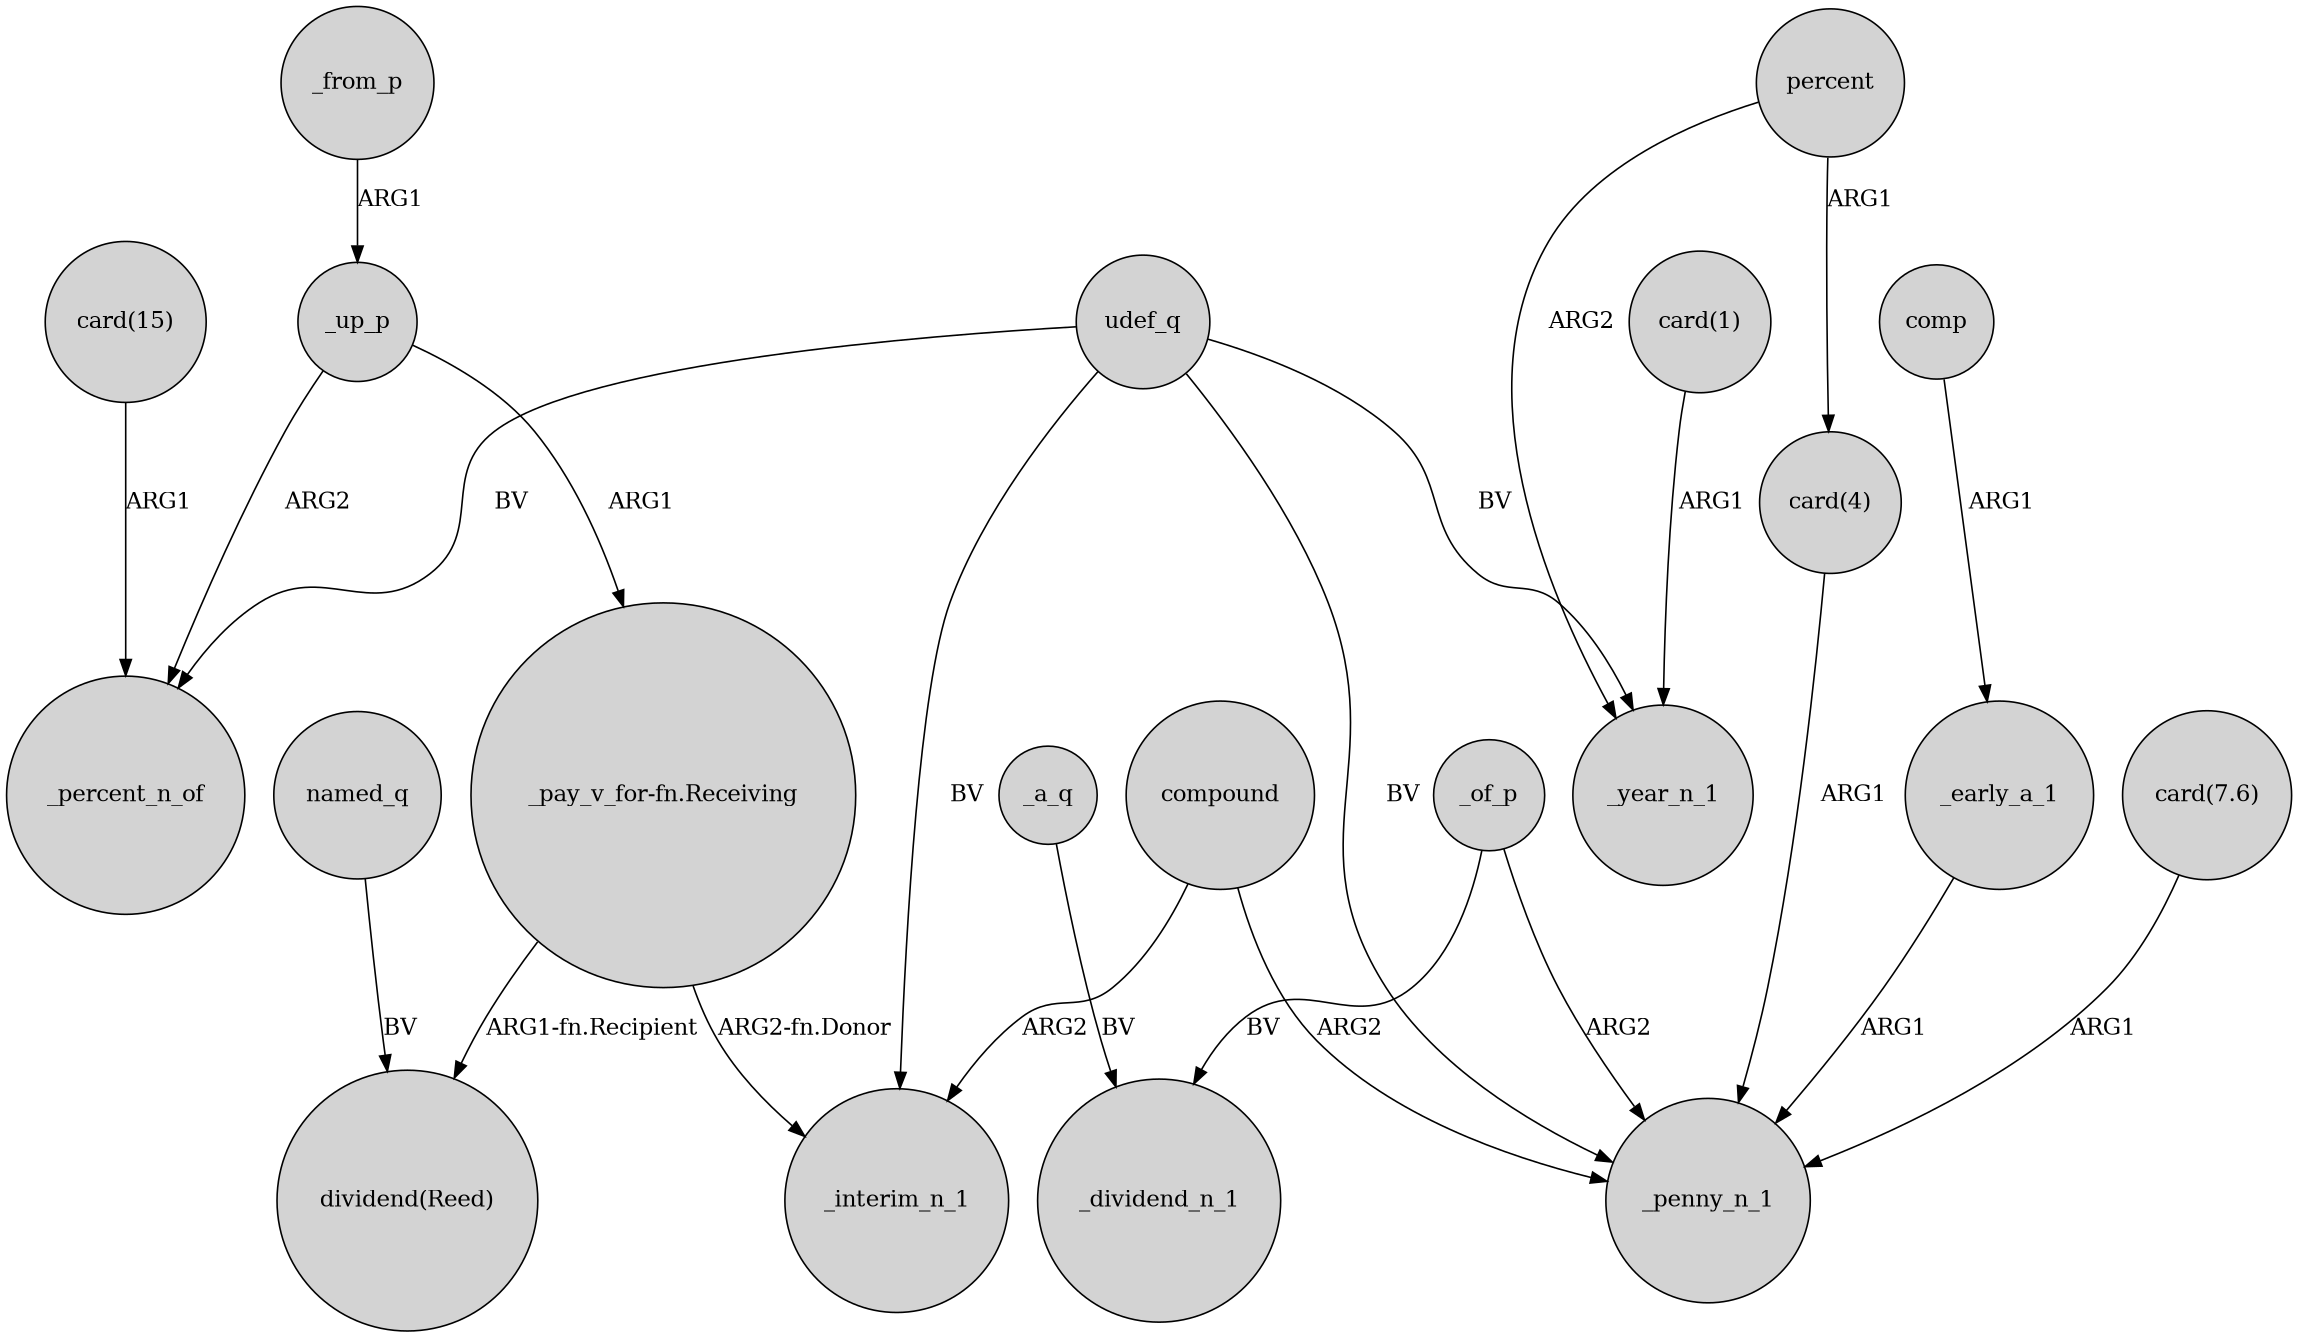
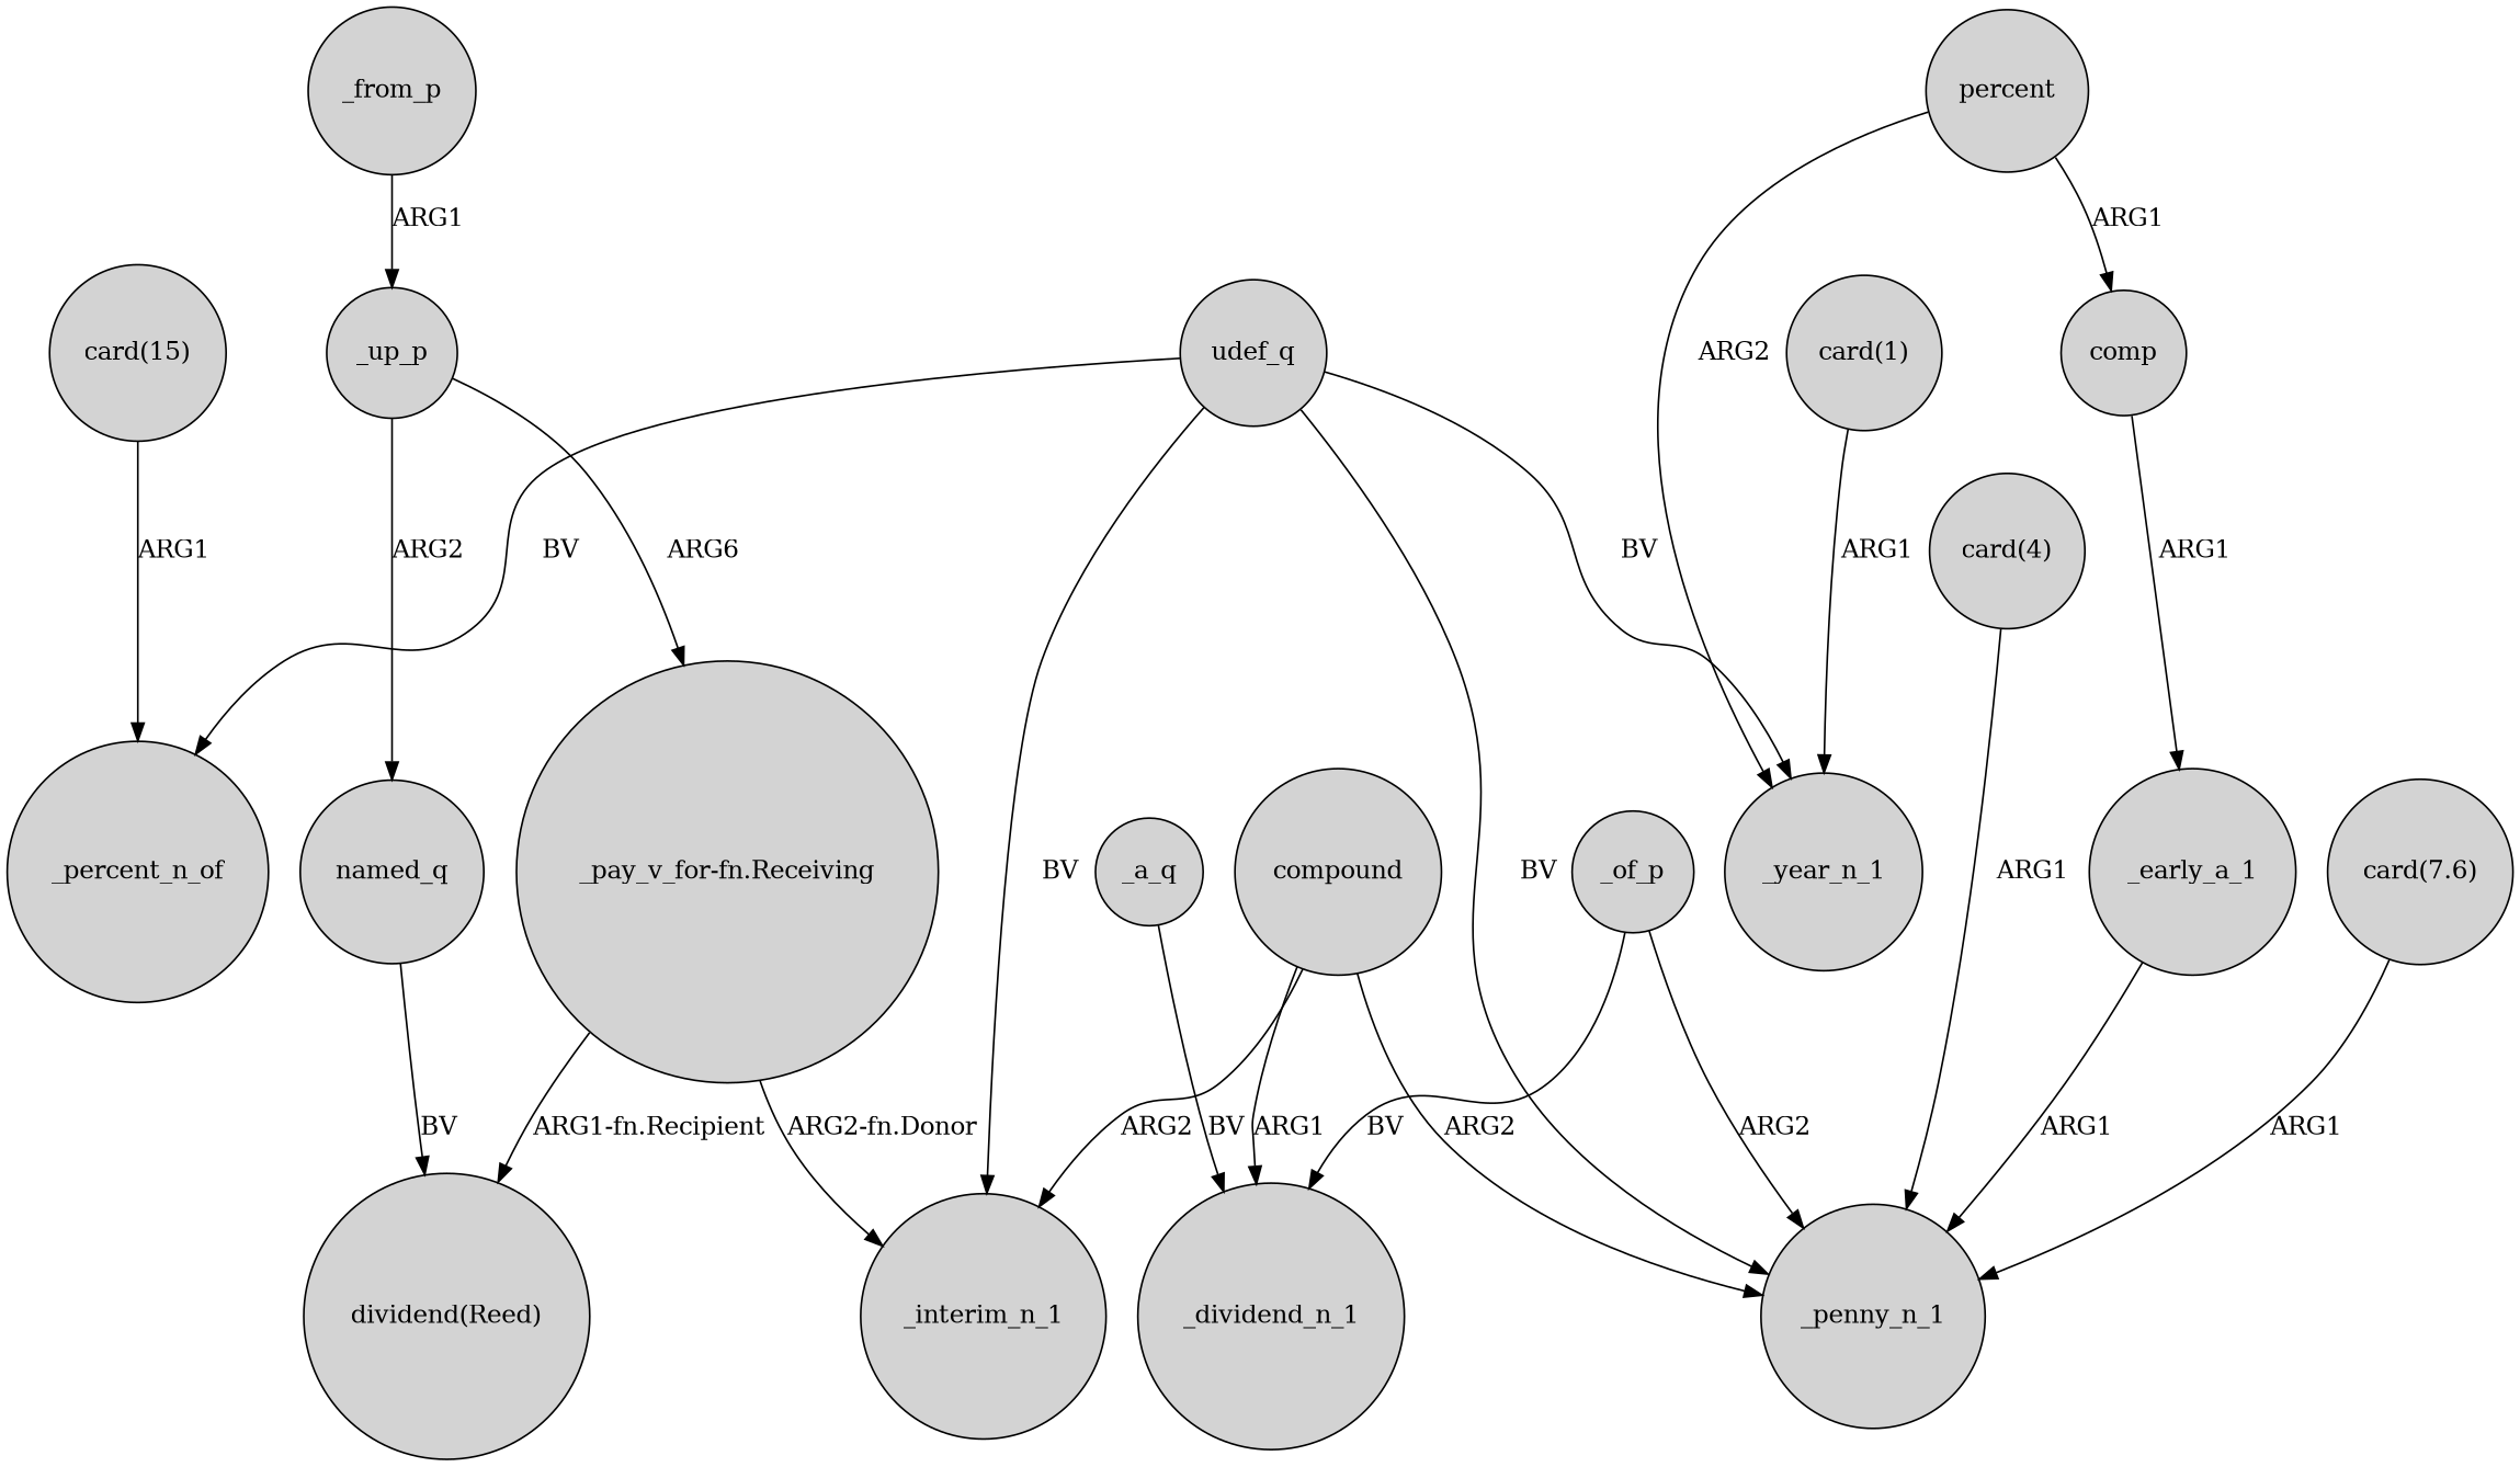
  digraph {
    fontname="DejaVu Serif"
    node [fontname="DejaVu Serif" shape=circle style=filled]
    edge [fontname="DejaVu Serif"]
    _up_p
    _percent_n_of
    "_pay_v_for-fn.Receiving"
    n4 [label="dividend(Reed)"]
    _interim_n_1
    n6 [label=named_q]
    compound
    _dividend_n_1
    _penny_n_1
    _of_p
    "card(1)"
    _year_n_1
    _from_p
    n14 [label="card(7.6)"]
    comp
    _early_a_1
    _a_q
    n18 [label=percent]
    udef_q
    "card(4)"
    "card(15)"
-   _up_p -> _percent_n_of [label=ARG2]
-   _up_p -> "_pay_v_for-fn.Receiving" [label=ARG1]
+   _up_p -> n6 [label=ARG2]
+   _up_p -> "_pay_v_for-fn.Receiving" [label=ARG6]
    "_pay_v_for-fn.Receiving" -> n4 [label="ARG1-fn.Recipient"]
    "_pay_v_for-fn.Receiving" -> _interim_n_1 [label="ARG2-fn.Donor"]
    n6 -> n4 [label=BV]
    compound -> _interim_n_1 [label=ARG2]
+   compound -> _dividend_n_1 [label=ARG1]
    compound -> _penny_n_1 [label=ARG2]
    _of_p -> _dividend_n_1 [label=BV]
    _of_p -> _penny_n_1 [label=ARG2]
    "card(1)" -> _year_n_1 [label=ARG1]
    _from_p -> _up_p [label=ARG1]
    n14 -> _penny_n_1 [label=ARG1]
    comp -> _early_a_1 [label=ARG1]
    _early_a_1 -> _penny_n_1 [label=ARG1]
    _a_q -> _dividend_n_1 [label=BV]
    n18 -> _year_n_1 [label=ARG2]
-   n18 -> "card(4)" [label=ARG1]
+   n18 -> comp [label=ARG1]
    udef_q -> _percent_n_of [label=BV]
    udef_q -> _interim_n_1 [label=BV]
    udef_q -> _penny_n_1 [label=BV]
    udef_q -> _year_n_1 [label=BV]
    "card(4)" -> _penny_n_1 [label=ARG1]
    "card(15)" -> _percent_n_of [label=ARG1]
  }
